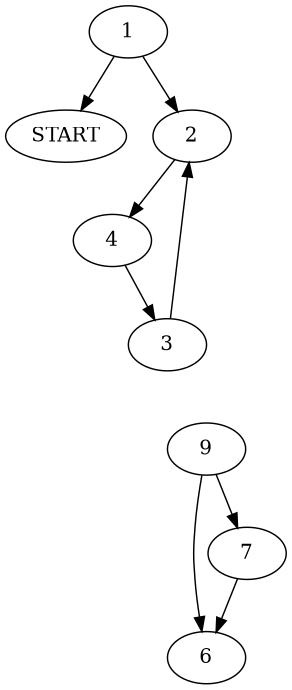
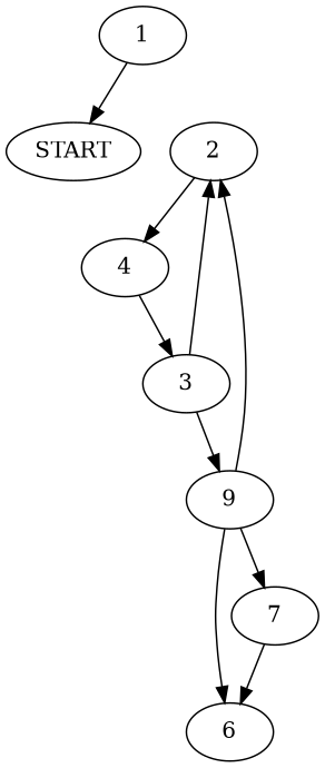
  digraph {
    n1 [label=START]
    1
    2
    4
    3
    n6 [label=9]
    6
    7
    1 -> n1
-   1 -> 2
+   n6 -> 2
    2 -> 4
    4 -> 3
    3 -> 2
+   3 -> n6
    n6 -> 6
    n6 -> 7
    7 -> 6
  }
